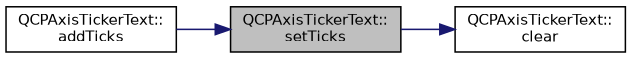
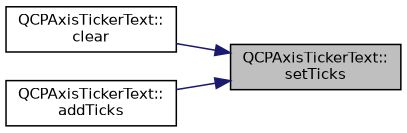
  digraph {
    rankdir=LR
    node [color=black fillcolor=white fontname=Helvetica fontsize=10 shape=record style=filled]
    edge [color=midnightblue fontname=Helvetica fontsize=10 labelfontname=Helvetica labelfontsize=10 style=solid]
    n1 [fillcolor=grey75 fontcolor=black height=0.2 label="QCPAxisTickerText::\lsetTicks" width=0.4]
    n2 [height=0.2 label="QCPAxisTickerText::\lclear" width=0.4]
    n3 [height=0.2 label="QCPAxisTickerText::\laddTicks" width=0.4]
-   n1 -> n2
+   n2 -> n1
    n3 -> n1
  }
